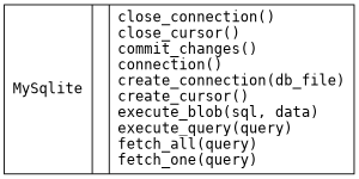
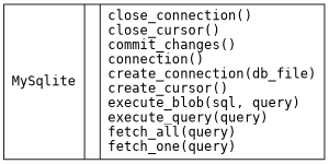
  digraph {
    rankdir=LR
    fontname="DejaVu Sans Mono"
-   n1 [label="{MySqlite|\l|close_connection()\lclose_cursor()\lcommit_changes()\lconnection()\lcreate_connection(db_file)\lcreate_cursor()\lexecute_blob(sql, data)\lexecute_query(query)\lfetch_all(query)\lfetch_one(query)\l}" shape=record fontname="DejaVu Sans Mono"]
+   n1 [label="{MySqlite|\l|close_connection()\lclose_cursor()\lcommit_changes()\lconnection()\lcreate_connection(db_file)\lcreate_cursor()\lexecute_blob(sql, query)\lexecute_query(query)\lfetch_all(query)\lfetch_one(query)\l}" shape=record fontname="DejaVu Sans Mono"]
  }
